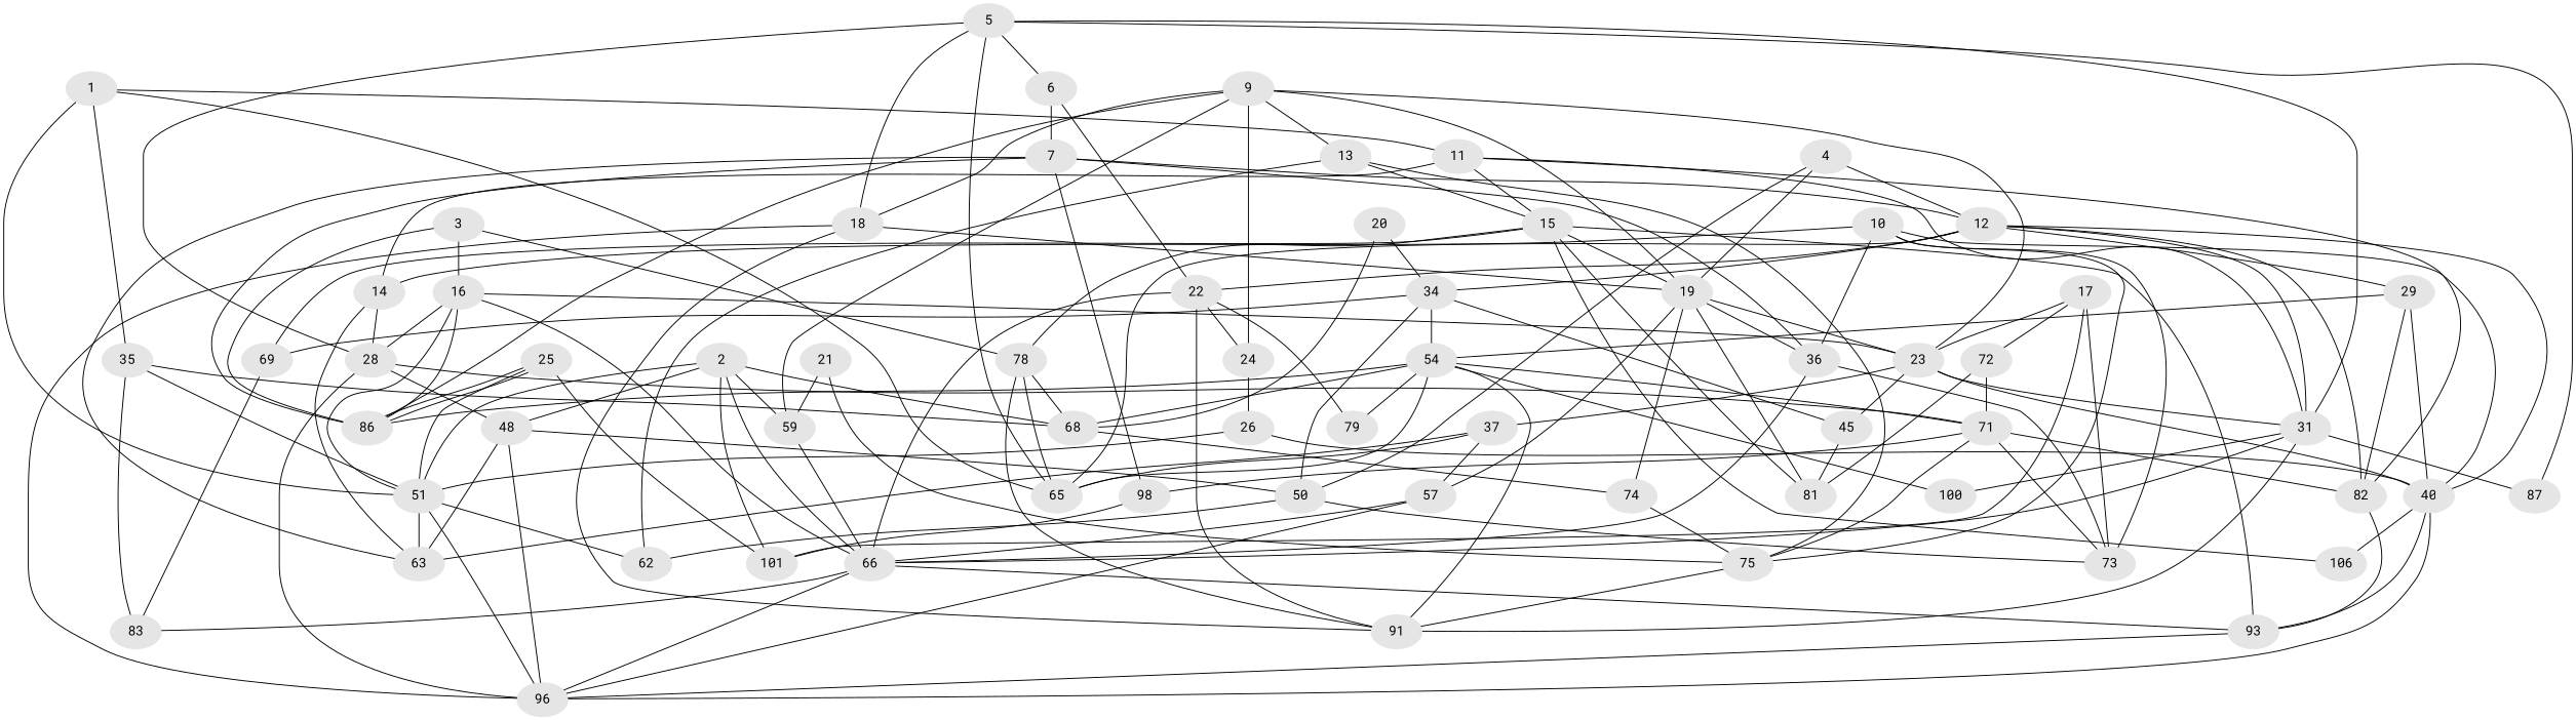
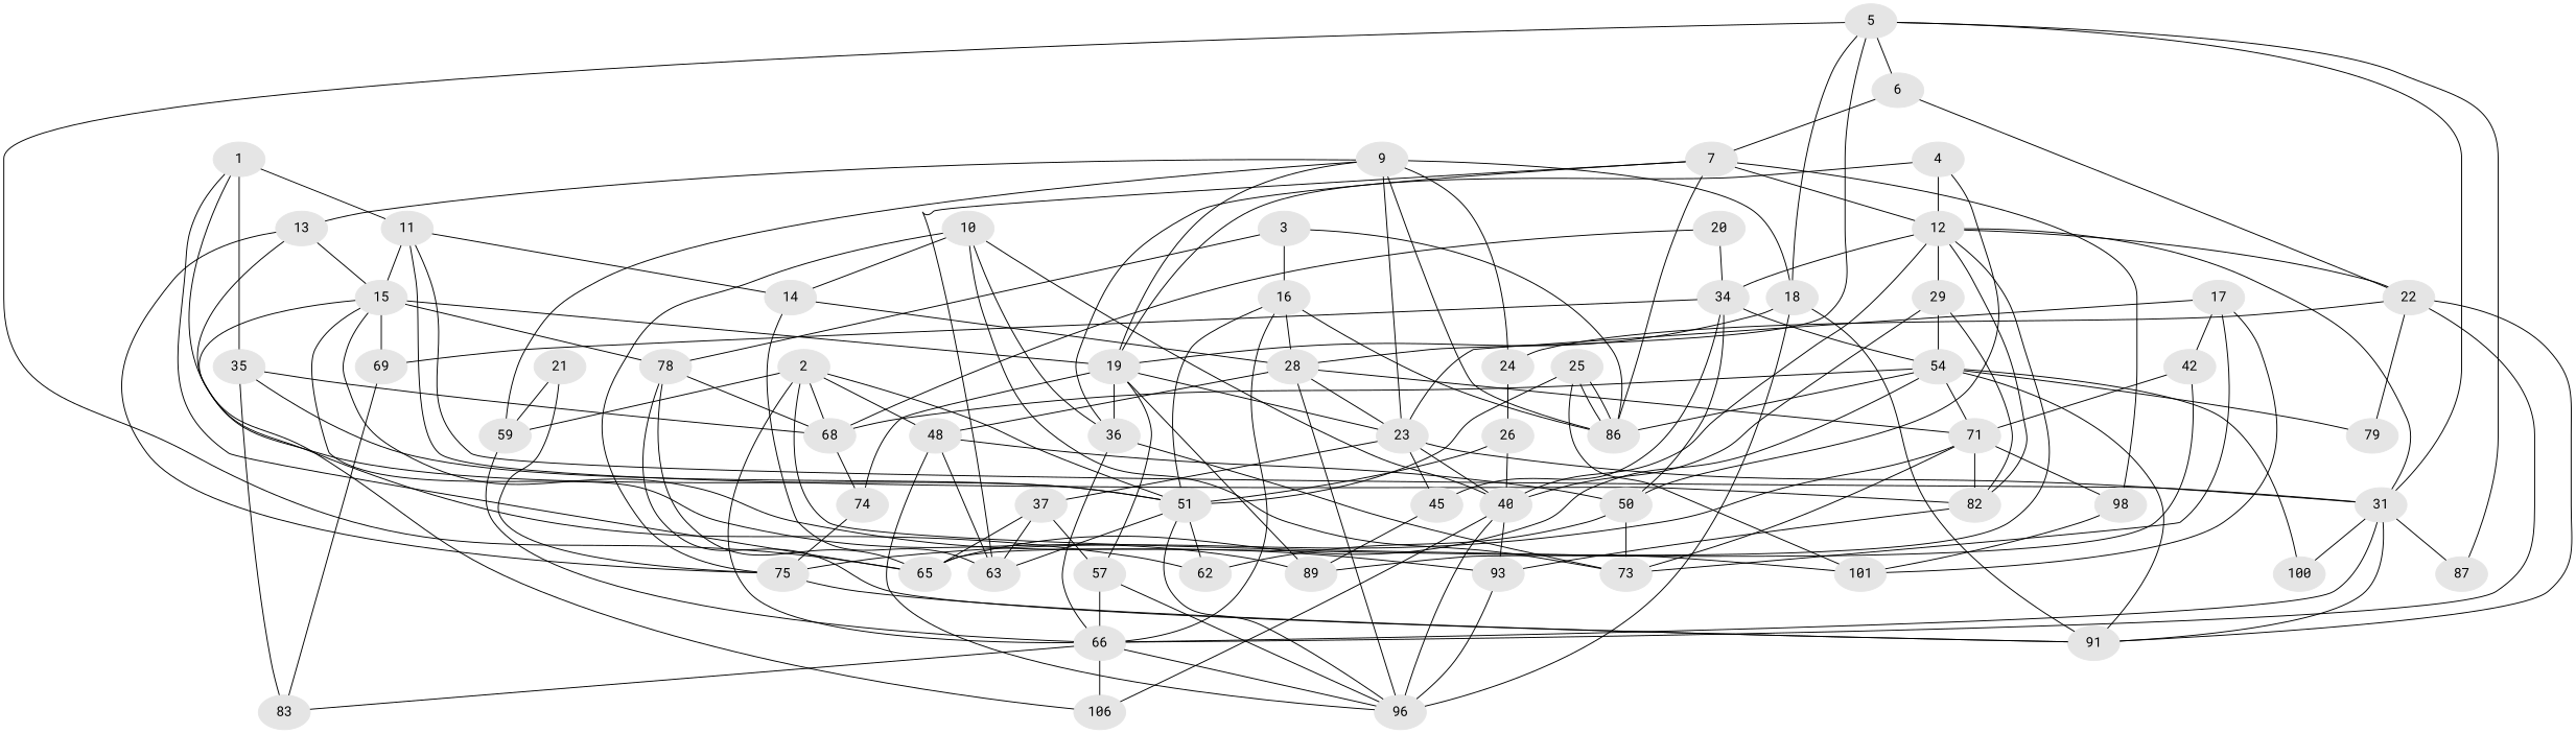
  graph {
    fontname="Roboto Mono"
    node [color=gray90 fontname="Roboto Mono" style=filled]
    edge [fontname="Roboto Mono"]
    1 [super="+70"]
    11 [super="+39"]
    35
    51 [super="+84"]
    65 [super="+88"]
    31 [super="+52"]
    14
    15 [super="+94"]
    82
    68 [super="+95"]
    83
    63
    62
    96 [super="+105"]
    2 [super="+64"]
    48 [super="+89"]
    59
    66 [super="+92"]
    101
    50 [super="+61"]
    93 [super="+99"]
    74
    16 [super="+60"]
    86 [super="+97"]
    28 [super="+67"]
    23 [super="+41"]
    3
    n28 [label=78 super="+53"]
    91
    12 [super="+55"]
    22 [super="+46"]
    40 [super="+43"]
    29
    34 [super="+47"]
    4
    19 [super="+56"]
    36 [super="+58"]
-   81
+   81 [label=89]
    57 [super="+102"]
    73 [super="+77"]
    5 [super="+27"]
    6
    18 [super="+85"]
    87
    7 [super="+49"]
    71 [super="+76"]
    100
    98
    24 [super="+33"]
    79
    9 [super="+30"]
    13
    75 [super="+78"]
    37 [super="+80"]
    45 [super="+104"]
    26
    10 [super="+90"]
    106
    69 [super="+72"]
    54 [super="+103"]
    17 [super="+44"]
-   42 [label=72]
+   42
    20
    21
    25
    1 -- 11 [weight=2]
    1 -- 35
    1 -- 51
    1 -- 65
    11 -- 31
    11 -- 14
    11 -- 15
    11 -- 82
    35 -- 51
    35 -- 68
    35 -- 83
    51 -- 63
    51 -- 62
    51 -- 96
    31 -- 66
    31 -- 91
    31 -- 87
    31 -- 100
    14 -- 63
    14 -- 28
    15 -- 93
    15 -- n28
    15 -- 19 [weight=2]
    15 -- 81
    15 -- 106
    15 -- 69
    82 -- 93
    68 -- 74
    2 -- 51
    2 -- 68
    2 -- 48
    2 -- 59
    2 -- 66
    2 -- 101
    48 -- 63
    48 -- 96
    48 -- 50
    59 -- 66
    66 -- 83
    66 -- 96
-   66 -- 93
+   66 -- 106
    50 -- 62
    50 -- 73
    93 -- 96
    74 -- 75
    16 -- 51
    16 -- 66
    16 -- 86
    16 -- 28
-   16 -- 23
+   28 -- 23
    28 -- 96 [weight=2]
    28 -- 48
    28 -- 71
    23 -- 31
    23 -- 40
    23 -- 37
    23 -- 45
    3 -- 16
    3 -- 86
    3 -- n28
    n28 -- 65
    n28 -- 68
    n28 -- 91
    12 -- 65
    12 -- 31
    12 -- 82
    12 -- 22
    12 -- 40
    12 -- 29
    12 -- 34 [weight=2]
    22 -- 66
    22 -- 91
    22 -- 24
    22 -- 79
    40 -- 96
    40 -- 93
    40 -- 106
    29 -- 82
    29 -- 40
    29 -- 54
    34 -- 50
    34 -- 45
    34 -- 69
    34 -- 54
    4 -- 50
    4 -- 12
    4 -- 19
    19 -- 74
    19 -- 23
    19 -- 36
    19 -- 81
    19 -- 57
    36 -- 66
    36 -- 73
    57 -- 96
    57 -- 66
    5 -- 65
    5 -- 31
    5 -- 28
    5 -- 6
    5 -- 18
    5 -- 87
    6 -- 22
    6 -- 7
    18 -- 96
    18 -- 91
    18 -- 19
    7 -- 63
    7 -- 86
    7 -- 12
    7 -- 36
    7 -- 98
    71 -- 82
    71 -- 73
    71 -- 98
    71 -- 75
    98 -- 101
    24 -- 26
    9 -- 59
    9 -- 86
    9 -- 23
    9 -- 19
    9 -- 18
    9 -- 24
    9 -- 13
    13 -- 15
    13 -- 62
    13 -- 75
    75 -- 91
    37 -- 65
    37 -- 63
    37 -- 57
    45 -- 81
    26 -- 51
    26 -- 40
    10 -- 14
    10 -- 40
    10 -- 36
    10 -- 73
    10 -- 75
    69 -- 83
    54 -- 65
    54 -- 68
    54 -- 86
    54 -- 91
    54 -- 71
    54 -- 100
    54 -- 79
    17 -- 101
    17 -- 23
    17 -- 73
    17 -- 42
    42 -- 81
    42 -- 71
    20 -- 68
    20 -- 34
    21 -- 59
    21 -- 75
    25 -- 51
    25 -- 101
    25 -- 86
    25 -- 86
  }
